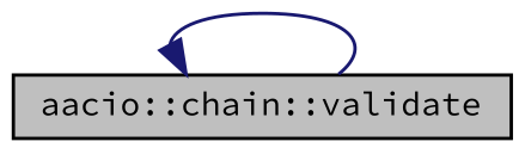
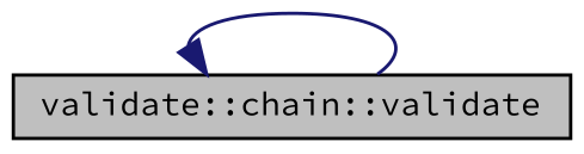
  digraph {
    rankdir=LR
    fontname="Source Code Pro"
-   n1 [color=black fillcolor=grey75 fontcolor=black fontname="Source Code Pro" fontsize=10 height=0.2 label="aacio::chain::validate" shape=record style=filled width=0.4]
+   n1 [color=black fillcolor=grey75 fontcolor=black fontname="Source Code Pro" fontsize=10 height=0.2 label="validate::chain::validate" shape=record style=filled width=0.4]
    n1 -> n1 [color=midnightblue dir=back fontname="Source Code Pro" fontsize=10 labelfontname=Helvetica labelfontsize=10 style=solid]
  }
